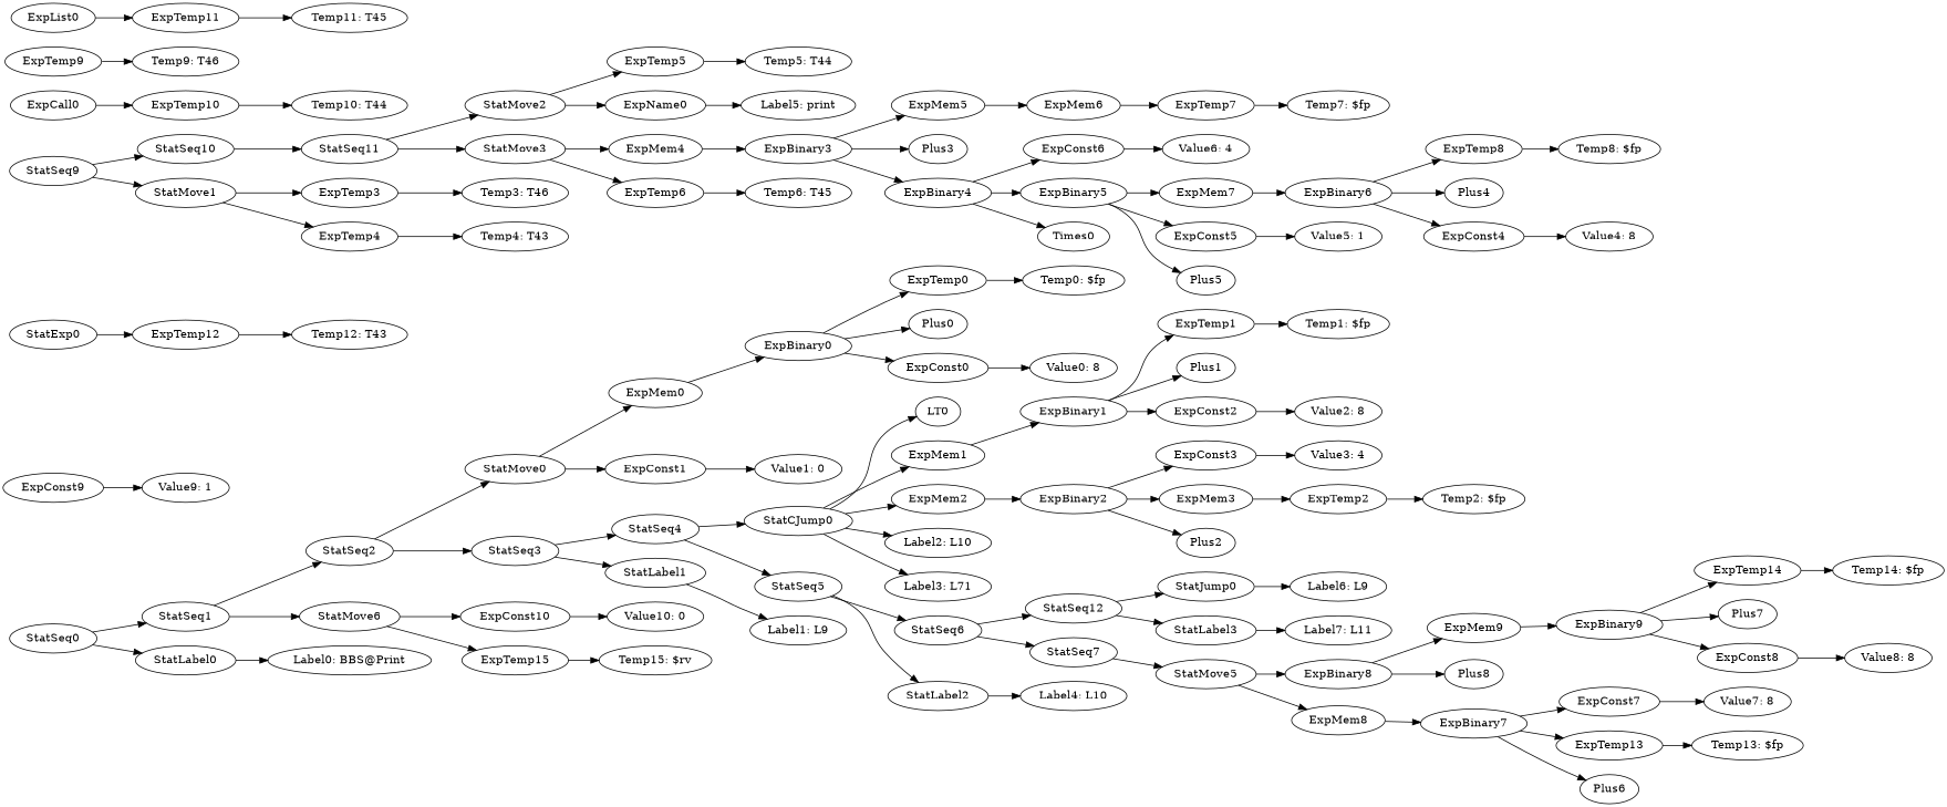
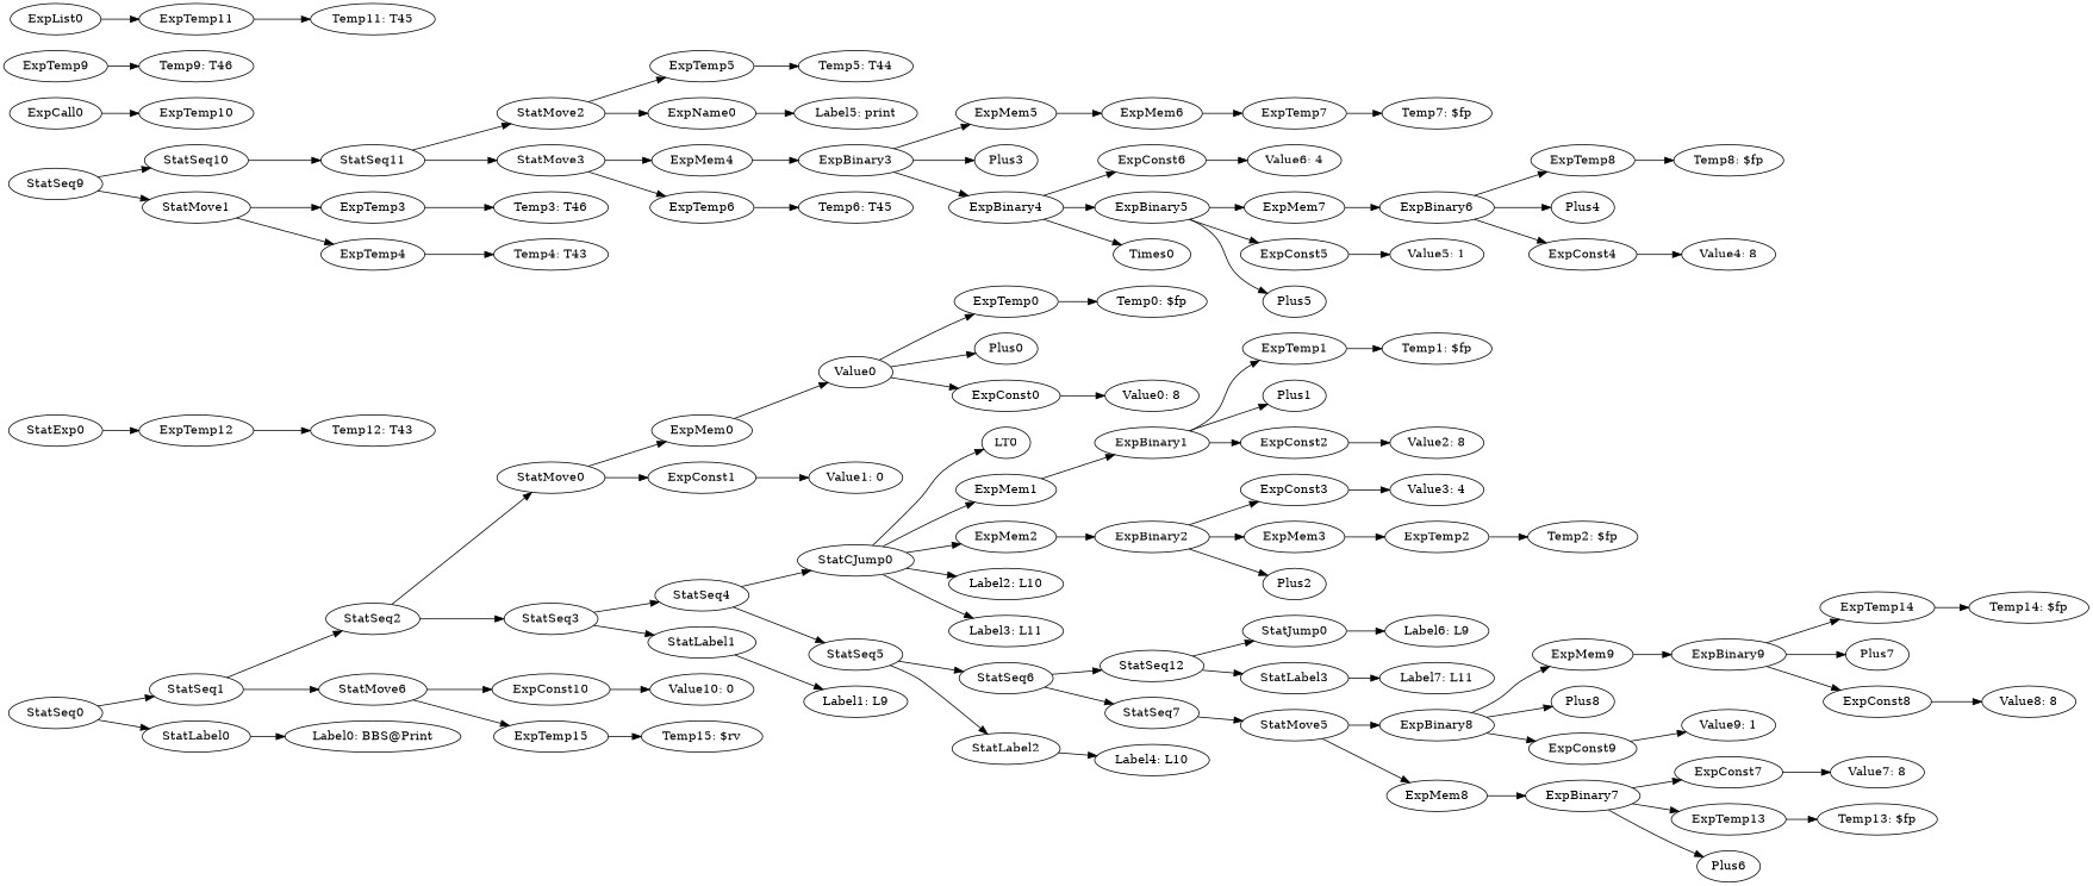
  digraph {
    ordering=out
    rankdir=LR
    StatSeq12
    StatJump0
    StatLabel3
    "Label6: L9"
    "Label7: L11"
    StatSeq6
    StatSeq7
    StatMove5
    ExpBinary8
    ExpMem8
    ExpMem9
    Plus8
    ExpConst9
    ExpBinary9
    "Value9: 1"
    ExpTemp14
    Plus7
    ExpConst8
    "Temp14: $fp"
    StatSeq1
    StatSeq2
    StatMove6
    StatMove0
    StatSeq3
    ExpConst10
    ExpTemp15
    ExpMem0
    ExpConst1
    StatSeq4
    StatLabel1
    "Value10: 0"
    "Temp15: $rv"
    ExpBinary7
    ExpConst7
    ExpTemp13
    Plus6
    "Value7: 8"
    "Temp13: $fp"
    StatExp0
    ExpTemp12
    StatSeq9
    StatSeq10
    StatMove1
    ExpTemp10
-   "Temp10: T44"
    ExpTemp9
    "Temp9: T46"
    ExpCall0
    ExpList0
    ExpTemp11
    "Value8: 8"
    StatSeq11
    StatMove2
    StatMove3
    ExpTemp5
    ExpName0
    ExpMem4
    ExpTemp6
    ExpBinary3
    ExpMem5
    Plus3
    ExpBinary4
    ExpMem6
    ExpConst6
    ExpBinary5
    Times0
    ExpTemp2
    "Temp2: $fp"
    ExpConst3
    "Value3: 4"
    ExpTemp1
    "Temp1: $fp"
    "Temp12: T43"
    "Temp11: T45"
    StatSeq0
    StatLabel0
    "Label0: BBS@Print"
    "Temp5: T44"
    StatCJump0
    LT0
    ExpMem1
    ExpMem2
    "Label2: L10"
-   "Label3: L11" [label="Label3: L71"]
+   "Label3: L11"
    ExpBinary1
    ExpBinary2
    Plus1
    ExpConst2
    ExpMem3
    Plus2
    StatSeq5
    StatLabel2
    "Label4: L10"
    ExpTemp3
    ExpTemp4
    "Temp3: T46"
    "Temp4: T43"
    ExpTemp8
    "Temp8: $fp"
-   ExpBinary0
+   ExpBinary0 [label=Value0]
    ExpTemp0
    Plus0
    ExpConst0
    "Temp0: $fp"
    "Value0: 8"
    "Label1: L9"
    "Value1: 0"
    ExpMem7
    ExpBinary6
    Plus4
    ExpConst4
    "Value4: 8"
    ExpTemp7
    "Temp7: $fp"
    "Value2: 8"
    "Value6: 4"
    "Label5: print"
    "Temp6: T45"
    ExpConst5
    Plus5
    "Value5: 1"
    StatSeq12 -> StatJump0
    StatSeq12 -> StatLabel3
    StatJump0 -> "Label6: L9"
    StatLabel3 -> "Label7: L11"
    StatSeq6 -> StatSeq12
    StatSeq6 -> StatSeq7
    StatSeq7 -> StatMove5
    StatMove5 -> ExpBinary8
    StatMove5 -> ExpMem8
    ExpBinary8 -> ExpMem9
    ExpBinary8 -> Plus8
+   ExpBinary8 -> ExpConst9
    ExpMem8 -> ExpBinary7
    ExpMem9 -> ExpBinary9
    ExpConst9 -> "Value9: 1"
    ExpBinary9 -> ExpTemp14
    ExpBinary9 -> Plus7
    ExpBinary9 -> ExpConst8
    ExpTemp14 -> "Temp14: $fp"
    ExpConst8 -> "Value8: 8"
    StatSeq1 -> StatSeq2
    StatSeq1 -> StatMove6
    StatSeq2 -> StatMove0
    StatSeq2 -> StatSeq3
    StatMove6 -> ExpConst10
    StatMove6 -> ExpTemp15
    StatMove0 -> ExpMem0
    StatMove0 -> ExpConst1
    StatSeq3 -> StatSeq4
    StatSeq3 -> StatLabel1
    ExpConst10 -> "Value10: 0"
    ExpTemp15 -> "Temp15: $rv"
    ExpMem0 -> ExpBinary0
    ExpConst1 -> "Value1: 0"
    StatSeq4 -> StatCJump0
    StatSeq4 -> StatSeq5
    StatLabel1 -> "Label1: L9"
    ExpBinary7 -> ExpConst7
    ExpBinary7 -> ExpTemp13
    ExpBinary7 -> Plus6
    ExpConst7 -> "Value7: 8"
    ExpTemp13 -> "Temp13: $fp"
    StatExp0 -> ExpTemp12
    ExpTemp12 -> "Temp12: T43"
    StatSeq9 -> StatSeq10
    StatSeq9 -> StatMove1
    StatSeq10 -> StatSeq11
    StatMove1 -> ExpTemp3
    StatMove1 -> ExpTemp4
-   ExpTemp10 -> "Temp10: T44"
    ExpTemp9 -> "Temp9: T46"
    ExpCall0 -> ExpTemp10
    ExpList0 -> ExpTemp11
    ExpTemp11 -> "Temp11: T45"
    StatSeq11 -> StatMove2
    StatSeq11 -> StatMove3
    StatMove2 -> ExpTemp5
    StatMove2 -> ExpName0
    StatMove3 -> ExpMem4
    StatMove3 -> ExpTemp6
    ExpTemp5 -> "Temp5: T44"
    ExpName0 -> "Label5: print"
    ExpMem4 -> ExpBinary3
    ExpTemp6 -> "Temp6: T45"
    ExpBinary3 -> ExpMem5
    ExpBinary3 -> Plus3
    ExpBinary3 -> ExpBinary4
    ExpMem5 -> ExpMem6
    ExpBinary4 -> ExpConst6
    ExpBinary4 -> ExpBinary5
    ExpBinary4 -> Times0
    ExpMem6 -> ExpTemp7
    ExpConst6 -> "Value6: 4"
    ExpBinary5 -> ExpMem7
    ExpBinary5 -> ExpConst5
    ExpBinary5 -> Plus5
    ExpTemp2 -> "Temp2: $fp"
    ExpConst3 -> "Value3: 4"
    ExpTemp1 -> "Temp1: $fp"
    StatSeq0 -> StatSeq1
    StatSeq0 -> StatLabel0
    StatLabel0 -> "Label0: BBS@Print"
    StatCJump0 -> LT0
    StatCJump0 -> ExpMem1
    StatCJump0 -> ExpMem2
    StatCJump0 -> "Label2: L10"
    StatCJump0 -> "Label3: L11"
    ExpMem1 -> ExpBinary1
    ExpMem2 -> ExpBinary2
    ExpBinary1 -> ExpTemp1
    ExpBinary1 -> Plus1
    ExpBinary1 -> ExpConst2
    ExpBinary2 -> ExpConst3
    ExpBinary2 -> ExpMem3
    ExpBinary2 -> Plus2
    ExpConst2 -> "Value2: 8"
    ExpMem3 -> ExpTemp2
    StatSeq5 -> StatSeq6
    StatSeq5 -> StatLabel2
    StatLabel2 -> "Label4: L10"
    ExpTemp3 -> "Temp3: T46"
    ExpTemp4 -> "Temp4: T43"
    ExpTemp8 -> "Temp8: $fp"
    ExpBinary0 -> ExpTemp0
    ExpBinary0 -> Plus0
    ExpBinary0 -> ExpConst0
    ExpTemp0 -> "Temp0: $fp"
    ExpConst0 -> "Value0: 8"
    ExpMem7 -> ExpBinary6
    ExpBinary6 -> ExpTemp8
    ExpBinary6 -> Plus4
    ExpBinary6 -> ExpConst4
    ExpConst4 -> "Value4: 8"
    ExpTemp7 -> "Temp7: $fp"
    ExpConst5 -> "Value5: 1"
  }
